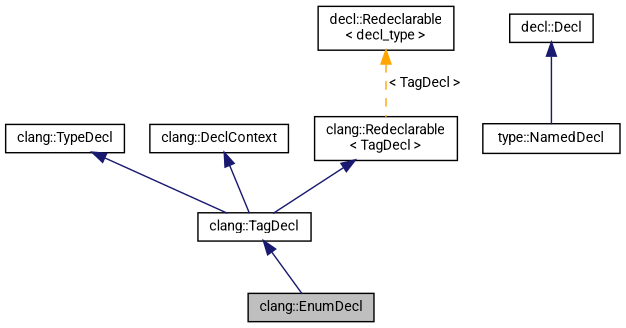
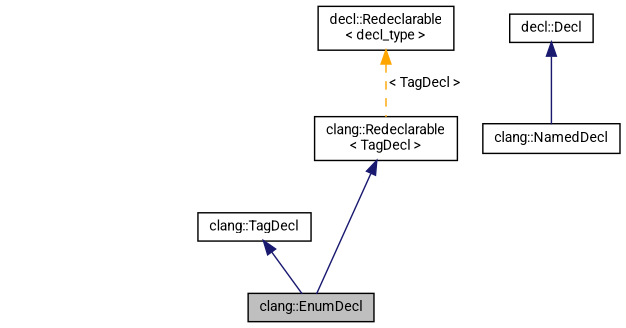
  digraph {
    fontname=Roboto
    node [color=black fontname=Roboto fontsize=10 shape=record]
    edge [color=midnightblue dir=back fontname=Roboto fontsize=10 labelfontname=Helvetica labelfontsize=10 style=solid]
    n1 [fillcolor=grey75 fontcolor=black height=0.2 label="clang::EnumDecl" style=filled width=0.4]
    n2 [height=0.2 label="clang::TagDecl" width=0.4]
-   n3 [height=0.2 label="clang::TypeDecl" width=0.4]
-   n4 [height=0.2 label="type::NamedDecl" width=0.4]
+   n4 [height=0.2 label="clang::NamedDecl" width=0.4]
    n5 [height=0.2 label="decl::Decl" width=0.4]
-   n6 [height=0.2 label="clang::DeclContext" width=0.4]
    n7 [height=0.2 label="clang::Redeclarable\l\< TagDecl \>" width=0.4]
    n8 [height=0.2 label="decl::Redeclarable\l\< decl_type \>" width=0.4]
    n2 -> n1
-   n3 -> n2
    n5 -> n4
-   n6 -> n2
-   n7 -> n2
+   n7 -> n1
    n8 -> n7 [color=orange label=" \< TagDecl \>" style=dashed]
  }
